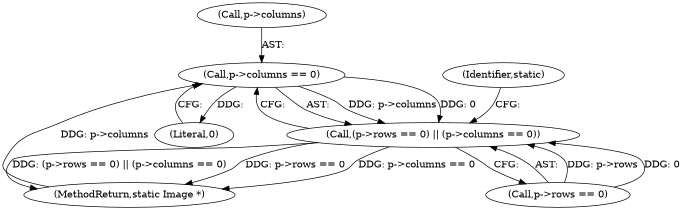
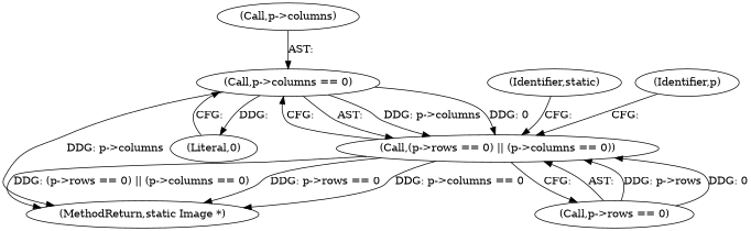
  digraph {
    n1 [label="(Call,p->columns == 0)"]
    n2 [label="(Call,(p->rows == 0) || (p->columns == 0))"]
    n3 [label="(Literal,0)"]
    n4 [label="(MethodReturn,static Image *)"]
    n5 [label="(Call,p->rows == 0)"]
    n6 [label="(Identifier,static)"]
    n7 [label="(Call,p->columns)"]
+   n8 [label="(Identifier,p)"]
    n1 -> n2 [label="AST: "]
    n1 -> n2 [label="DDG: p->columns"]
    n1 -> n2 [label="DDG: 0"]
    n1 -> n3 [label="DDG: "]
-   n4 -> n1 [label="DDG: p->columns"]
+   n1 -> n4 [label="DDG: p->columns"]
    n2 -> n1 [label="CFG: "]
    n2 -> n4 [label="DDG: p->rows == 0"]
    n2 -> n4 [label="DDG: p->columns == 0"]
    n2 -> n4 [label="DDG: (p->rows == 0) || (p->columns == 0)"]
    n2 -> n5 [label="CFG: "]
    n3 -> n1 [label="CFG: "]
    n5 -> n2 [label="AST: "]
    n5 -> n2 [label="DDG: p->rows"]
    n5 -> n2 [label="DDG: 0"]
    n6 -> n2 [label="CFG: "]
    n7 -> n1 [label="AST: "]
+   n8 -> n2 [label="CFG: "]
  }
